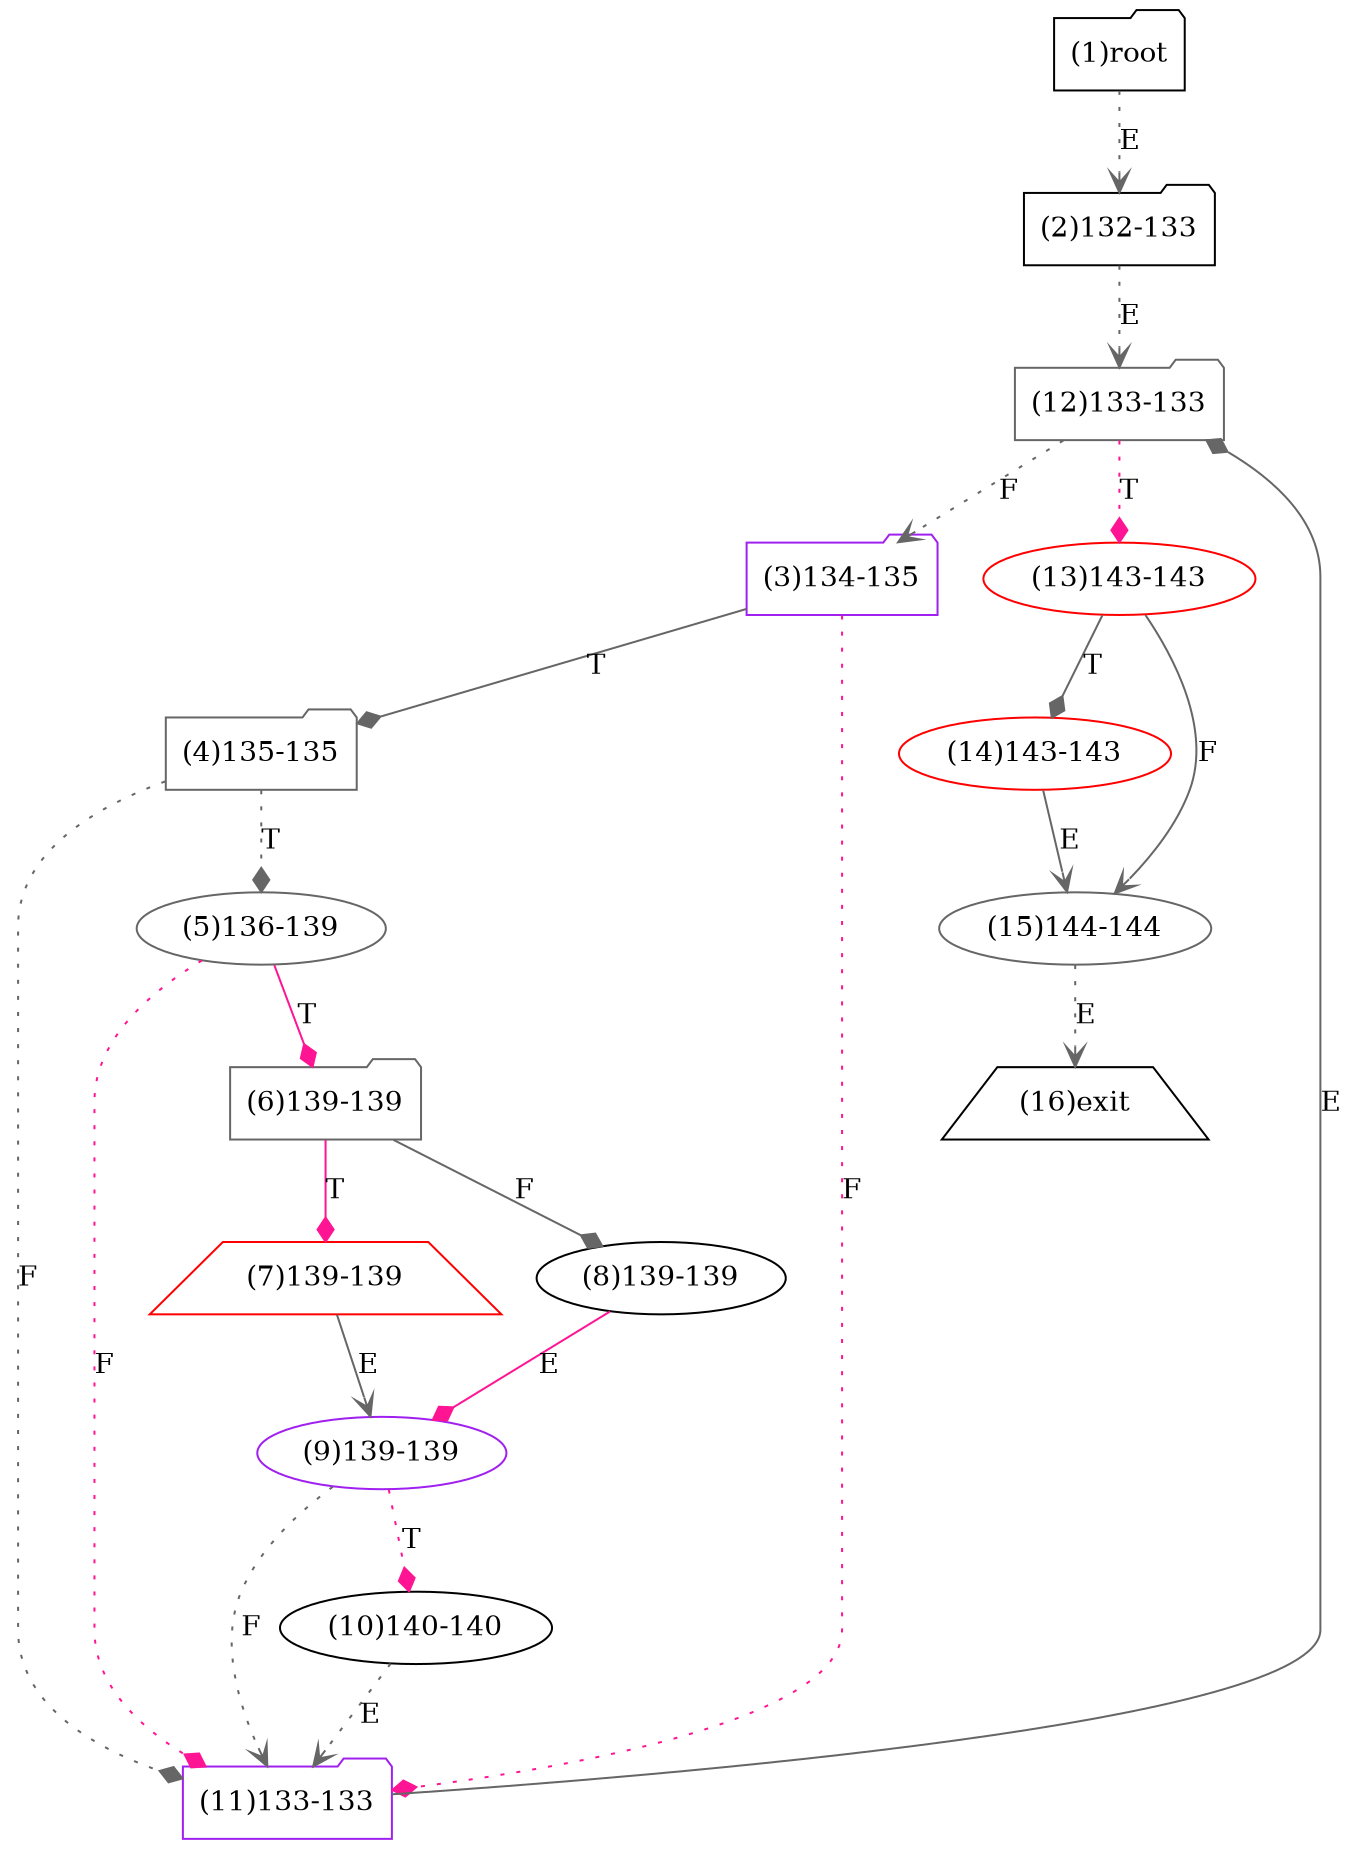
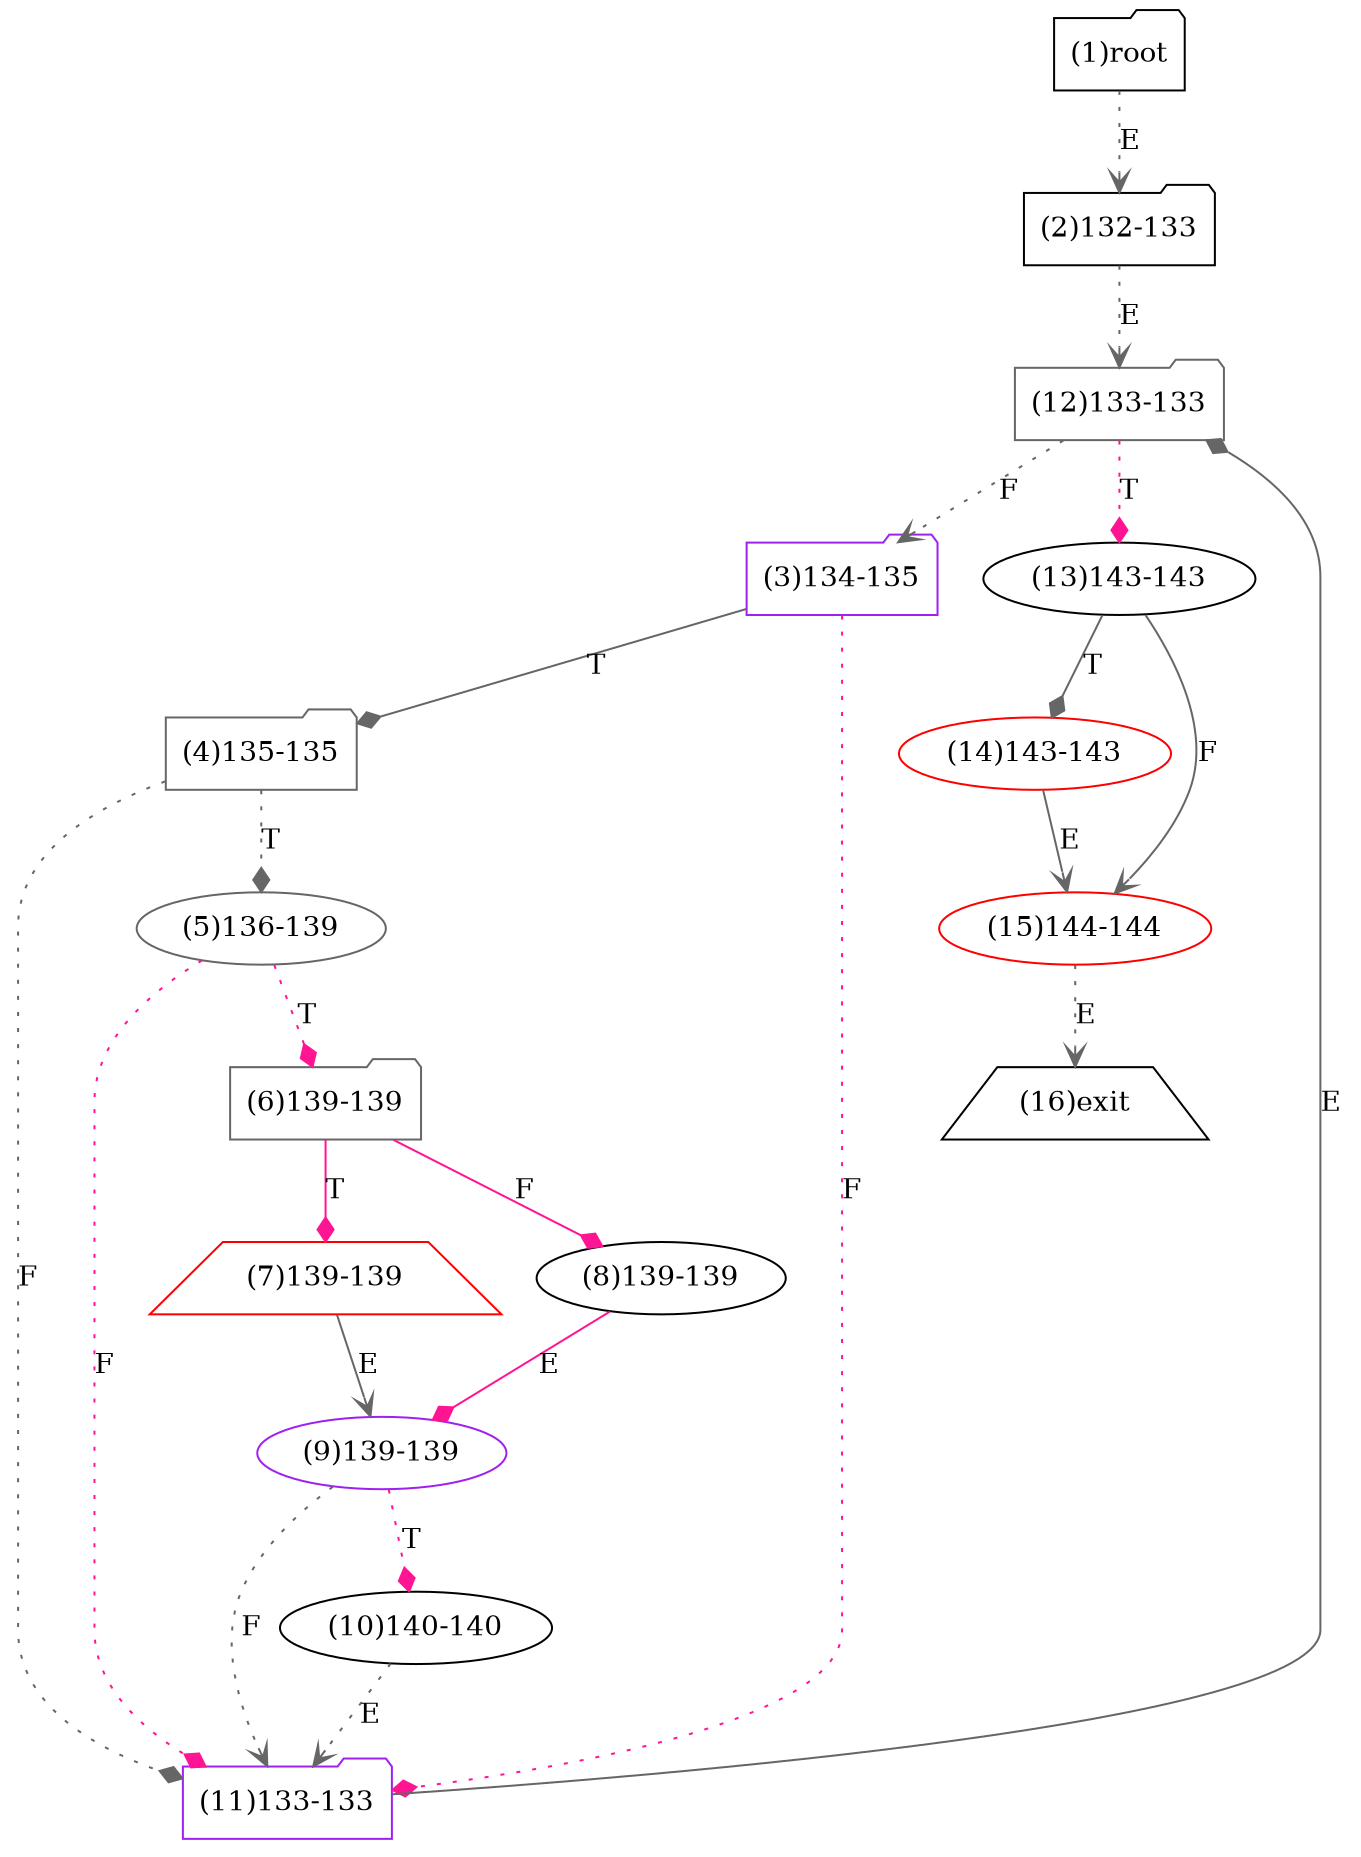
  digraph {
    node [color=black shape=folder]
    edge [arrowhead=diamond color=gray40 style=dotted]
    n1 [label="(1)root"]
    n2 [label="(2)132-133"]
    n3 [color=gray40 label="(12)133-133"]
    n4 [color=purple label="(3)134-135"]
-   n5 [color=red label="(13)143-143" shape=ellipse]
+   n5 [label="(13)143-143" shape=ellipse]
    n6 [color=gray40 label="(4)135-135"]
    n7 [color=purple label="(11)133-133"]
    n8 [color=gray40 label="(5)136-139" shape=ellipse]
    n9 [color=gray40 label="(6)139-139"]
    n10 [color=red label="(7)139-139" shape=trapezium]
    n11 [label="(8)139-139" shape=ellipse]
    n12 [color=purple label="(9)139-139" shape=ellipse]
    n13 [label="(10)140-140" shape=ellipse]
    n14 [color=red label="(14)143-143" shape=ellipse]
-   n15 [color=gray40 label="(15)144-144" shape=ellipse]
+   n15 [color=red label="(15)144-144" shape=ellipse]
    n16 [label="(16)exit" shape=trapezium]
    n1 -> n2 [arrowhead=vee label=E]
    n2 -> n3 [arrowhead=vee label=E]
    n3 -> n4 [arrowhead=vee label=F]
    n3 -> n5 [color=deeppink label=T]
    n4 -> n6 [label=T style=solid]
    n4 -> n7 [color=deeppink label=F]
    n5 -> n14 [label=T style=solid]
    n5 -> n15 [arrowhead=vee label=F style=solid]
    n6 -> n7 [label=F]
    n6 -> n8 [label=T]
    n7 -> n3 [label=E style=solid]
    n8 -> n7 [color=deeppink label=F]
-   n8 -> n9 [color=deeppink label=T style=solid]
+   n8 -> n9 [color=deeppink label=T]
    n9 -> n10 [color=deeppink label=T style=solid]
-   n9 -> n11 [label=F style=solid]
+   n9 -> n11 [color=deeppink label=F style=solid]
    n10 -> n12 [arrowhead=vee label=E style=solid]
    n11 -> n12 [color=deeppink label=E style=solid]
    n12 -> n7 [arrowhead=vee label=F]
    n12 -> n13 [color=deeppink label=T]
    n13 -> n7 [arrowhead=vee label=E]
    n14 -> n15 [arrowhead=vee label=E style=solid]
    n15 -> n16 [arrowhead=vee label=E]
  }
